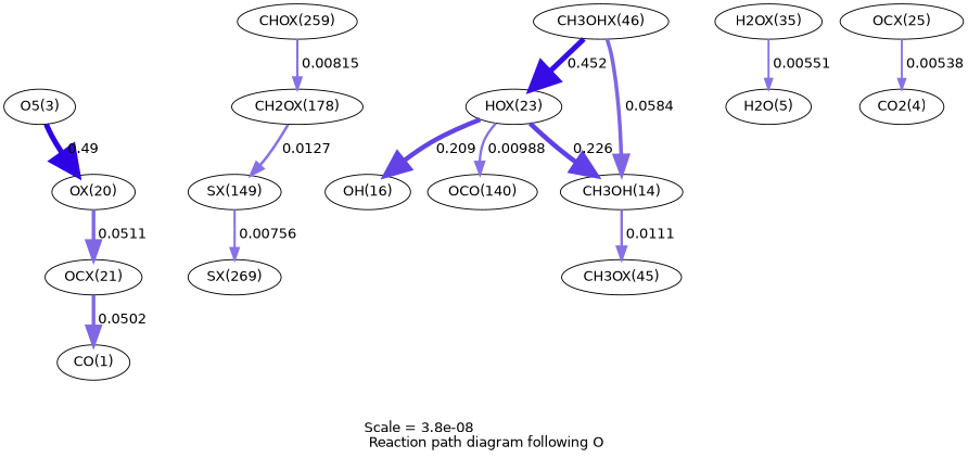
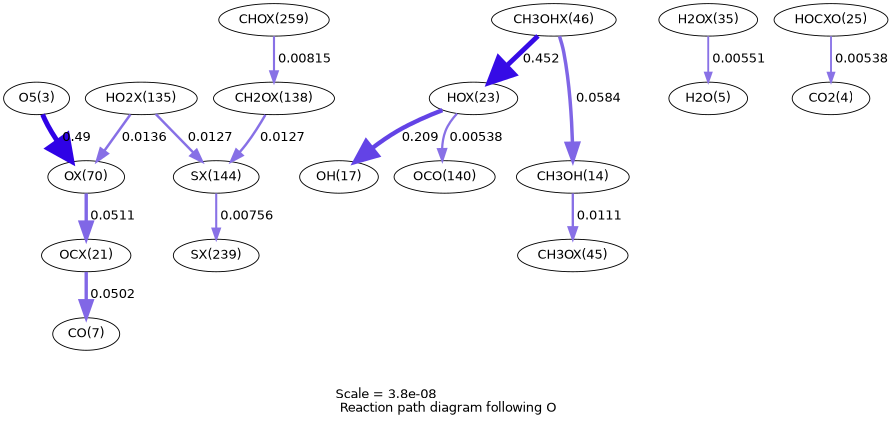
  digraph {
    fontname=Helvetica
    label="Scale = 3.8e-08\l Reaction path diagram following O"
    node [fontname=Helvetica]
    edge [arrowsize=1.35 color="0.7, 0.513, 0.9" fontname=Helvetica penwidth=2.7]
    n1 [label="O5(3)"]
-   n2 [label="OX(20)"]
+   n2 [label="OX(70)"]
    n3 [label="OCX(21)"]
    n4 [label="HOX(23)"]
    n5 [label="CH3OH(14)"]
-   n6 [label="OH(16)"]
+   n6 [label="OH(17)"]
    n7 [label="OCO(140)"]
-   n8 [label="CO(1)"]
+   n8 [label="CO(7)"]
    n9 [label="CH3OX(45)"]
-   n11 [label="SX(149)"]
-   n12 [label="SX(269)"]
+   n10 [label="HO2X(135)"]
+   n11 [label="SX(144)"]
+   n12 [label="SX(239)"]
    n13 [label="CH3OHX(46)"]
    n14 [label="H2OX(35)"]
    n15 [label="H2O(5)"]
-   n16 [label="OCX(25)"]
+   n16 [label="HOCXO(25)"]
    n17 [label="CO2(4)"]
-   n18 [label="CH2OX(178)"]
+   n18 [label="CH2OX(138)"]
    n19 [label="CHOX(259)"]
    n1 -> n2 [arrowsize=2.73 color="0.7, 0.99, 0.9" label=" 0.49" penwidth=5.46]
    n2 -> n3 [arrowsize=1.88 color="0.7, 0.551, 0.9" label=" 0.0511" penwidth=3.75]
    n3 -> n8 [arrowsize=1.87 color="0.7, 0.55, 0.9" label=" 0.0502" penwidth=3.74]
-   n4 -> n5 [arrowsize=2.44 color="0.7, 0.726, 0.9" label=" 0.226" penwidth=4.88]
    n4 -> n6 [arrowsize=2.41 color="0.7, 0.709, 0.9" label=" 0.209" penwidth=4.82]
-   n4 -> n7 [arrowsize=1.26 color="0.7, 0.51, 0.9" label=" 0.00988" penwidth=2.51]
+   n4 -> n7 [arrowsize=1.26 color="0.7, 0.51, 0.9" label=" 0.00538" penwidth=2.51]
    n5 -> n9 [arrowsize=1.3 color="0.7, 0.511, 0.9" label=" 0.0111" penwidth=2.6]
+   n10 -> n2 [arrowsize=1.38 color="0.7, 0.514, 0.9" label=" 0.0136" penwidth=2.76]
+   n10 -> n11 [label=" 0.0127"]
    n11 -> n12 [arrowsize=1.16 color="0.7, 0.508, 0.9" label=" 0.00756" penwidth=2.31]
    n13 -> n4 [arrowsize=2.7 color="0.7, 0.952, 0.9" label=" 0.452" penwidth=5.4]
    n13 -> n5 [arrowsize=1.93 color="0.7, 0.558, 0.9" label=" 0.0584" penwidth=3.85]
    n14 -> n15 [arrowsize=1.04 color="0.7, 0.506, 0.9" label=" 0.00551" penwidth=2.07]
    n16 -> n17 [arrowsize=1.03 color="0.7, 0.505, 0.9" label=" 0.00538" penwidth=2.06]
    n18 -> n11 [label=" 0.0127"]
    n19 -> n18 [arrowsize=1.18 color="0.7, 0.508, 0.9" label=" 0.00815" penwidth=2.37]
  }
